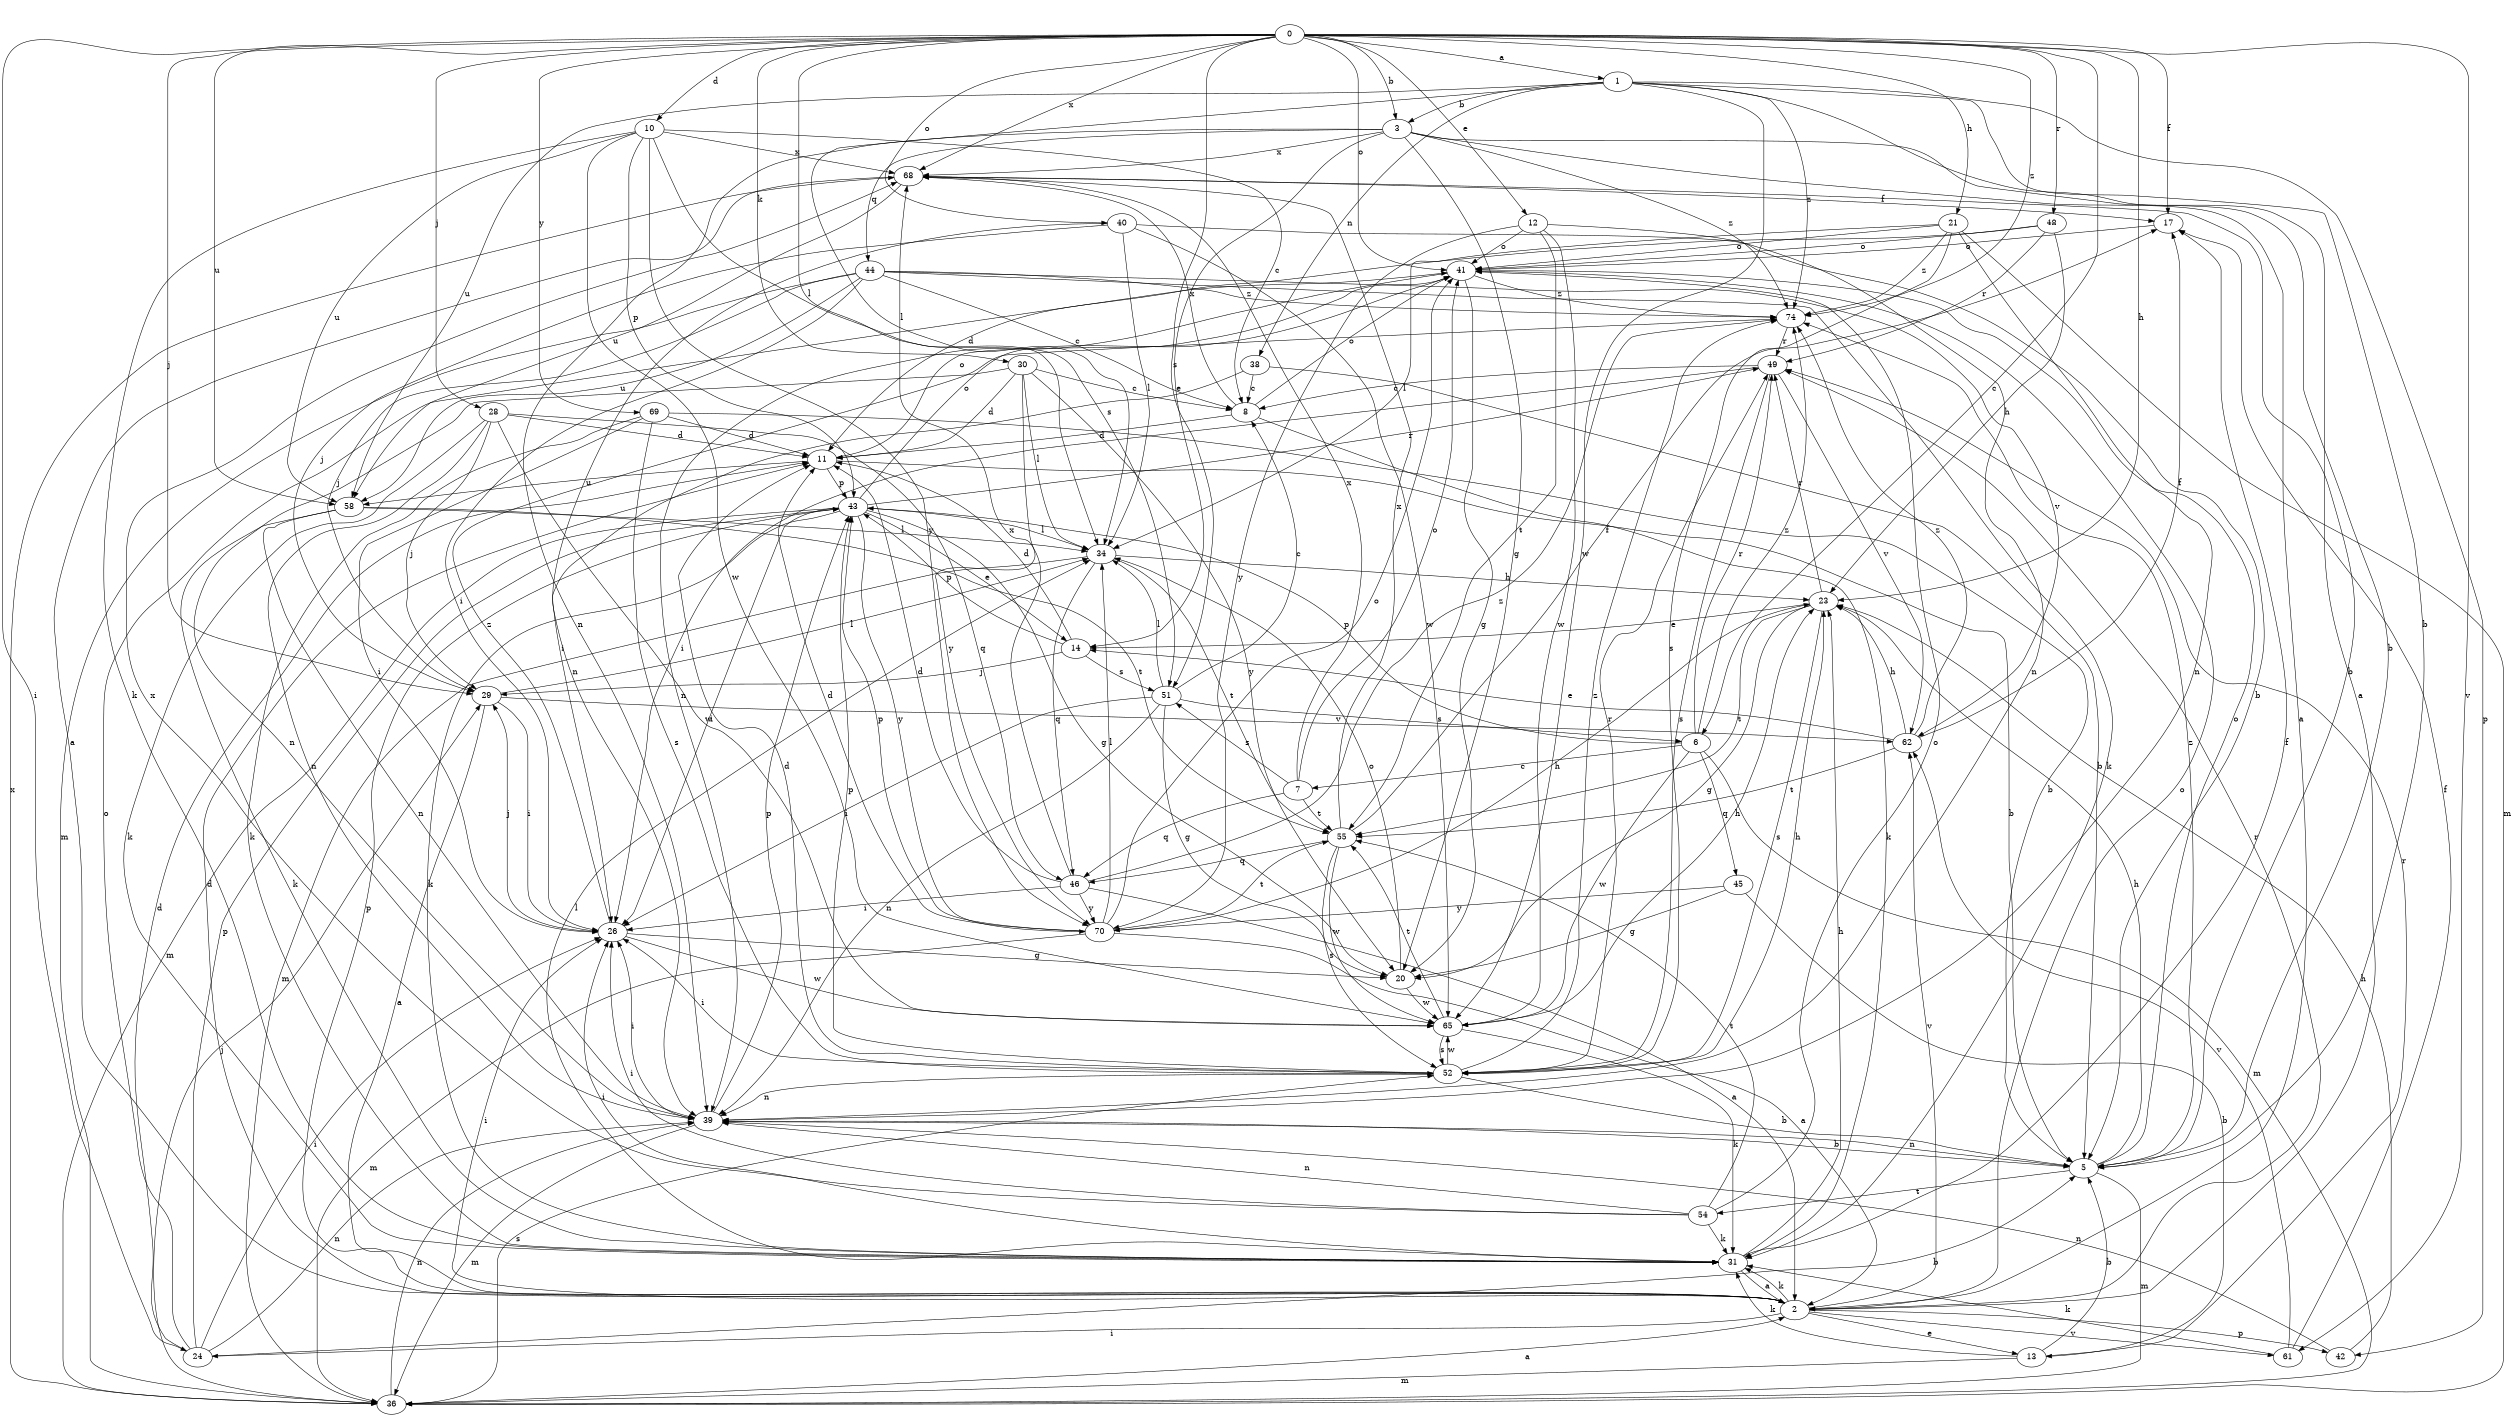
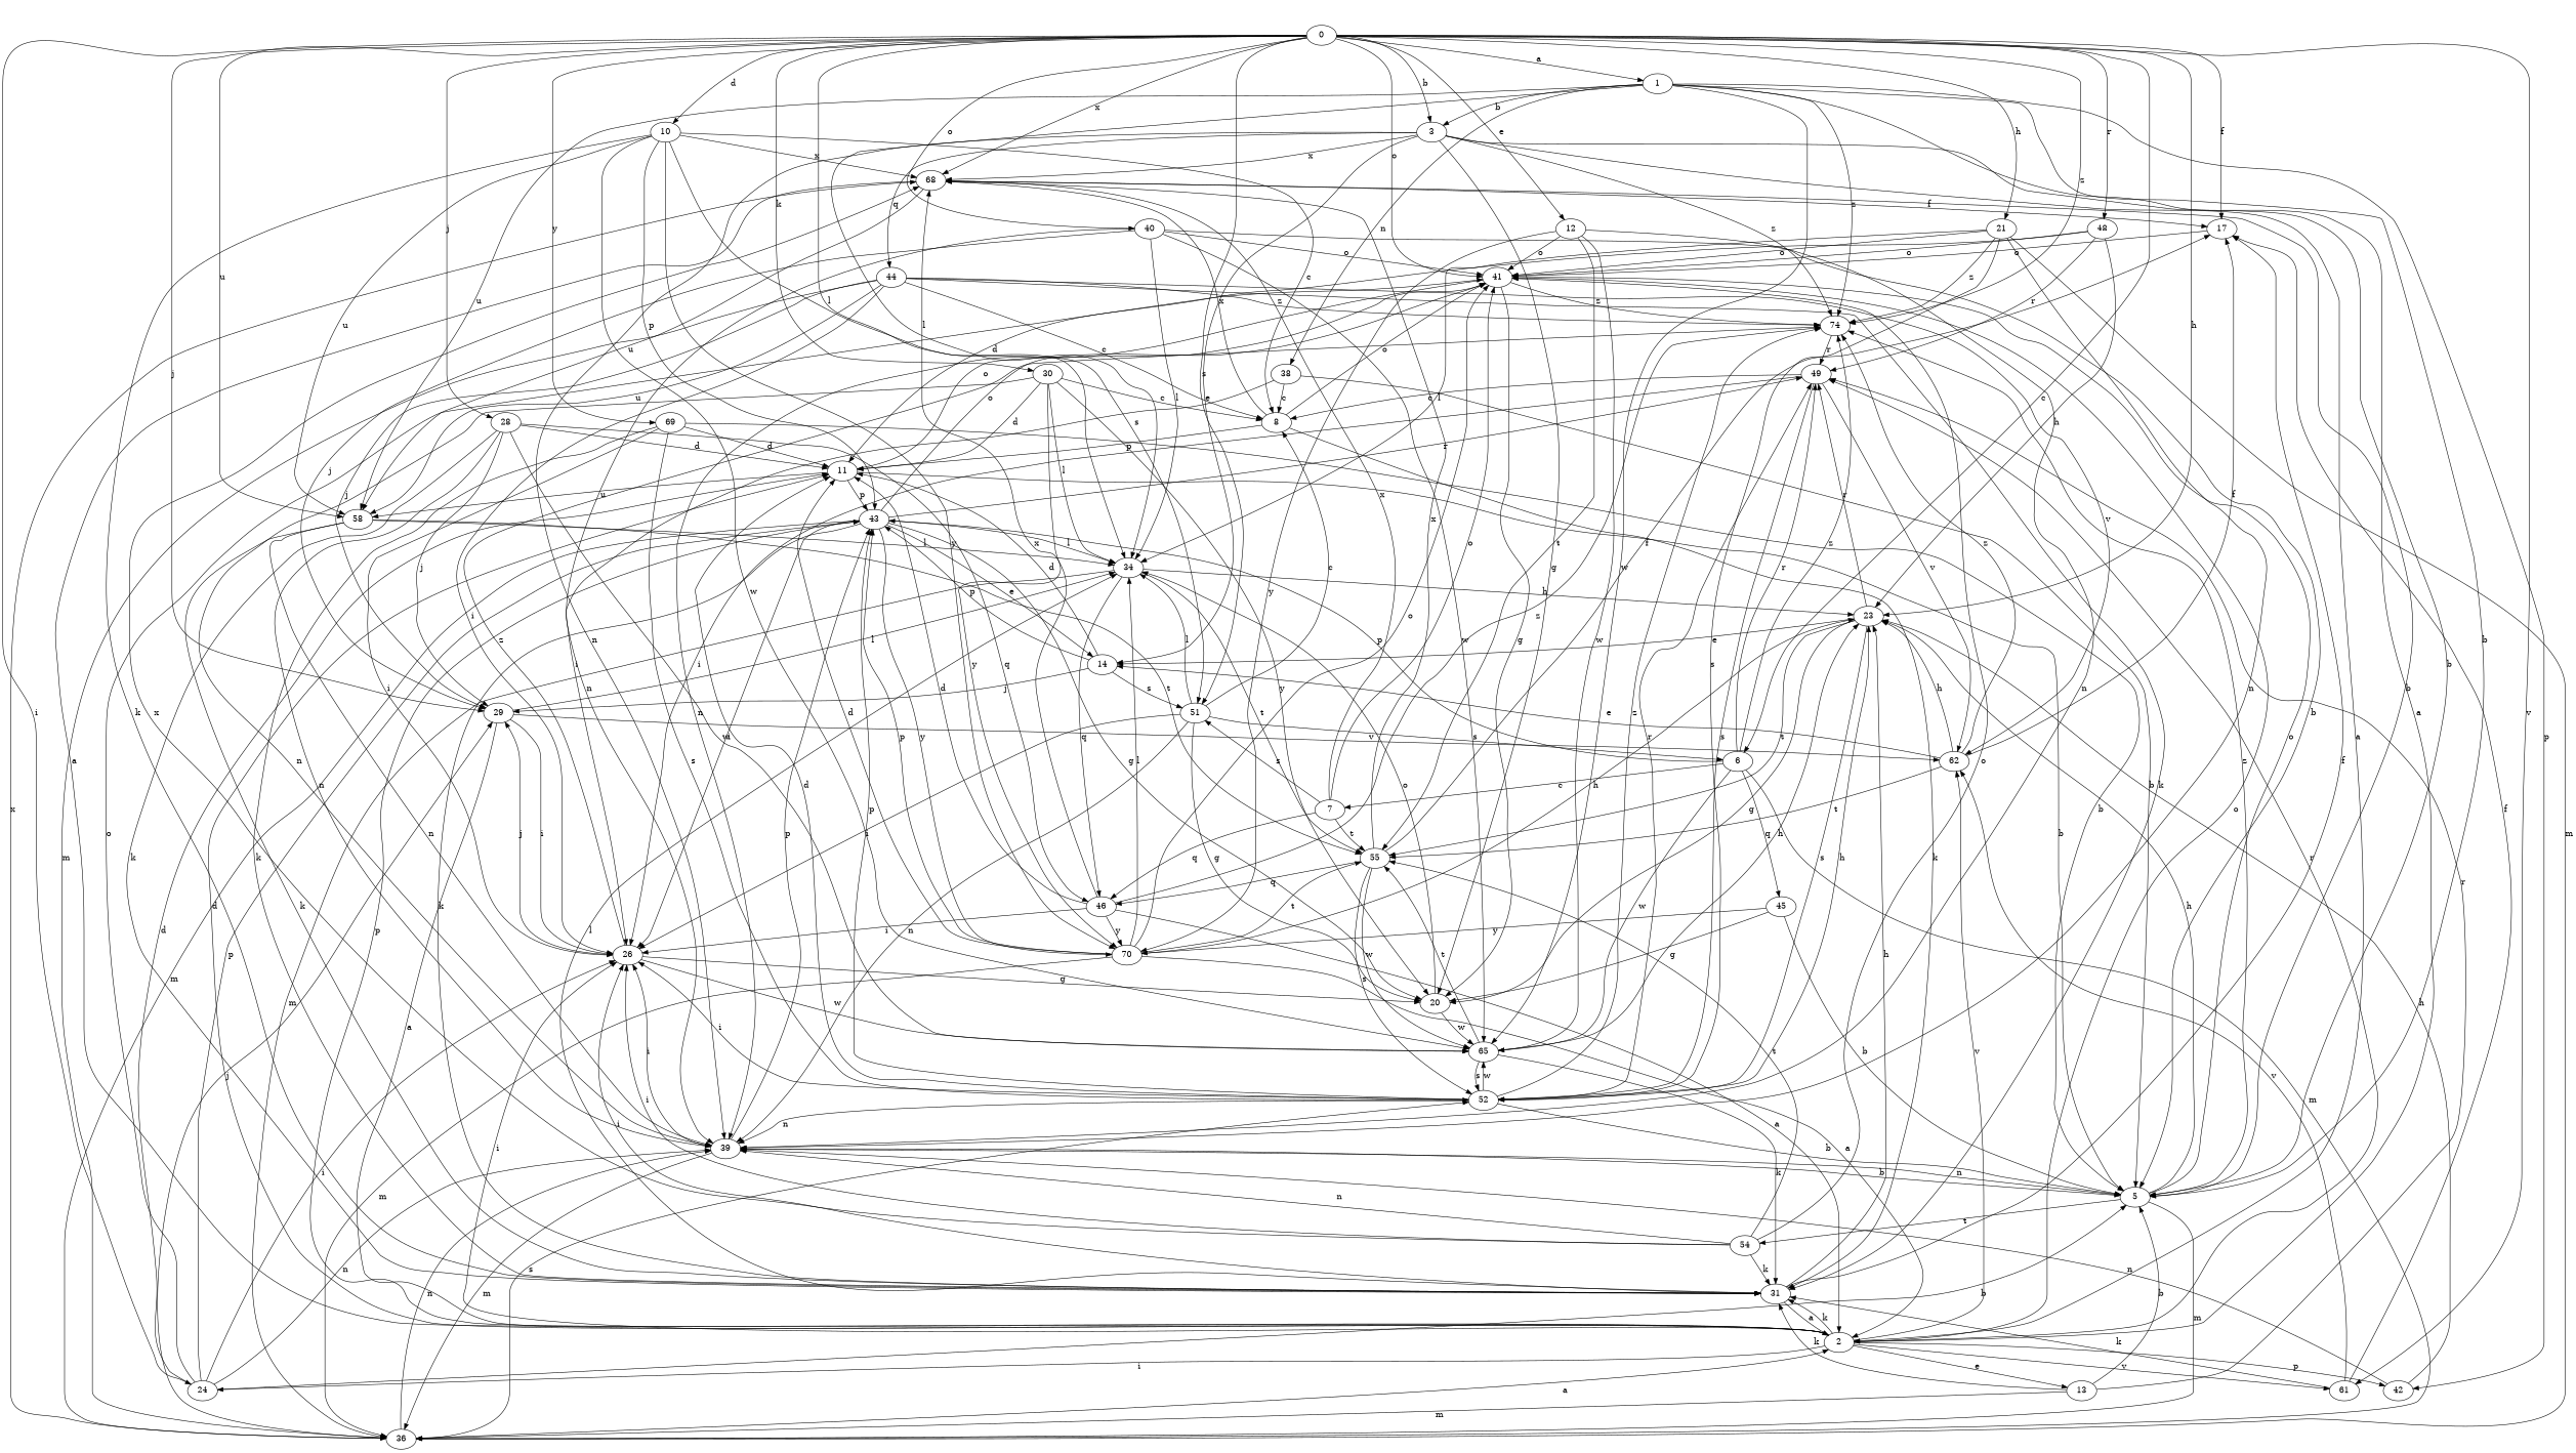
  strict digraph {
    0
    1
    3
    6
    10
    12
    17
    21
    23
    24
    28
    29
    30
    34
    40
    41
    48
    51
    58
    61
    68
    69
    74
    2
    5
    38
    42
    65
    14
    20
    39
    44
    43
    49
    36
    7
    45
    31
    8
    70
    55
    52
    11
    26
    46
    62
    13
    54
    0 -> 1 [label=a]
    0 -> 3 [label=b]
    0 -> 6 [label=c]
    0 -> 10 [label=d]
    0 -> 12 [label=e]
    0 -> 17 [label=f]
    0 -> 21 [label=h]
    0 -> 23 [label=h]
    0 -> 24 [label=i]
    0 -> 28 [label=j]
    0 -> 29 [label=j]
    0 -> 30 [label=k]
    0 -> 34 [label=l]
    0 -> 40 [label=o]
    0 -> 41 [label=o]
    0 -> 48 [label=r]
    0 -> 51 [label=s]
    0 -> 58 [label=u]
    0 -> 61 [label=v]
    0 -> 68 [label=x]
    0 -> 69 [label=y]
    0 -> 74 [label=z]
    1 -> 3 [label=b]
    1 -> 34 [label=l]
    1 -> 58 [label=u]
    1 -> 74 [label=z]
    1 -> 2 [label=a]
    1 -> 5 [label=b]
    1 -> 38 [label=n]
    1 -> 42 [label=p]
    1 -> 65 [label=w]
    3 -> 68 [label=x]
    3 -> 74 [label=z]
    3 -> 2 [label=a]
    3 -> 5 [label=b]
    3 -> 14 [label=e]
    3 -> 20 [label=g]
    3 -> 39 [label=n]
    3 -> 44 [label=q]
    6 -> 74 [label=z]
    6 -> 65 [label=w]
    6 -> 43 [label=p]
    6 -> 49 [label=r]
    6 -> 36 [label=m]
    6 -> 7 [label=c]
    6 -> 45 [label=q]
    10 -> 51 [label=s]
    10 -> 58 [label=u]
    10 -> 68 [label=x]
    10 -> 65 [label=w]
    10 -> 43 [label=p]
    10 -> 31 [label=k]
    10 -> 8 [label=c]
    10 -> 70 [label=y]
    12 -> 41 [label=o]
    12 -> 65 [label=w]
    12 -> 39 [label=n]
    12 -> 70 [label=y]
    12 -> 55 [label=t]
    17 -> 41 [label=o]
    21 -> 34 [label=l]
    21 -> 41 [label=o]
    21 -> 74 [label=z]
    21 -> 39 [label=n]
    21 -> 36 [label=m]
    21 -> 52 [label=s]
    23 -> 14 [label=e]
    23 -> 20 [label=g]
    23 -> 49 [label=r]
    23 -> 55 [label=t]
    23 -> 52 [label=s]
    24 -> 41 [label=o]
    24 -> 5 [label=b]
    24 -> 39 [label=n]
    24 -> 43 [label=p]
    24 -> 11 [label=d]
    24 -> 26 [label=i]
    28 -> 29 [label=j]
    28 -> 65 [label=w]
    28 -> 39 [label=n]
    28 -> 31 [label=k]
    28 -> 11 [label=d]
    28 -> 46 [label=q]
    29 -> 34 [label=l]
    29 -> 2 [label=a]
    29 -> 26 [label=i]
    29 -> 62 [label=v]
    30 -> 34 [label=l]
    30 -> 20 [label=y]
    30 -> 39 [label=n]
    30 -> 8 [label=c]
    30 -> 70 [label=y]
    30 -> 11 [label=d]
    34 -> 23 [label=h]
    34 -> 36 [label=m]
    34 -> 55 [label=t]
    34 -> 46 [label=q]
    40 -> 29 [label=j]
    40 -> 34 [label=l]
+   40 -> 41 [label=o]
    40 -> 5 [label=b]
    40 -> 65 [label=w]
    40 -> 39 [label=n]
    41 -> 74 [label=z]
    41 -> 20 [label=g]
    41 -> 39 [label=n]
    48 -> 23 [label=h]
    48 -> 41 [label=o]
    48 -> 49 [label=r]
    48 -> 11 [label=d]
    51 -> 6 [label=s]
    51 -> 34 [label=l]
    51 -> 20 [label=g]
    51 -> 39 [label=n]
    51 -> 8 [label=c]
    51 -> 26 [label=i]
    58 -> 34 [label=l]
    58 -> 39 [label=n]
    58 -> 31 [label=k]
    58 -> 55 [label=t]
    61 -> 17 [label=f]
    61 -> 31 [label=k]
    61 -> 62 [label=v]
    68 -> 17 [label=f]
    68 -> 58 [label=u]
    68 -> 2 [label=a]
    68 -> 5 [label=b]
    69 -> 5 [label=b]
    69 -> 31 [label=k]
    69 -> 52 [label=s]
    69 -> 11 [label=d]
    69 -> 26 [label=i]
    74 -> 49 [label=r]
    2 -> 24 [label=i]
    2 -> 41 [label=o]
    2 -> 61 [label=v]
    2 -> 42 [label=p]
    2 -> 43 [label=p]
    2 -> 49 [label=r]
    2 -> 31 [label=k]
    2 -> 11 [label=d]
    2 -> 26 [label=i]
    2 -> 62 [label=v]
    2 -> 13 [label=e]
    5 -> 23 [label=h]
    5 -> 41 [label=o]
    5 -> 74 [label=z]
    5 -> 39 [label=n]
    5 -> 36 [label=m]
    5 -> 54 [label=t]
    38 -> 5 [label=b]
    38 -> 8 [label=c]
    38 -> 26 [label=i]
    42 -> 23 [label=h]
    42 -> 39 [label=n]
    65 -> 23 [label=h]
    65 -> 31 [label=k]
    65 -> 55 [label=t]
    65 -> 52 [label=s]
    14 -> 29 [label=j]
    14 -> 51 [label=s]
    14 -> 43 [label=p]
    14 -> 11 [label=d]
    20 -> 34 [label=o]
    20 -> 65 [label=w]
    39 -> 5 [label=b]
    39 -> 43 [label=p]
    39 -> 36 [label=m]
    39 -> 26 [label=i]
    44 -> 29 [label=j]
    44 -> 58 [label=u]
    44 -> 74 [label=z]
    44 -> 36 [label=m]
    44 -> 31 [label=k]
    44 -> 8 [label=c]
    44 -> 26 [label=i]
    44 -> 62 [label=v]
    43 -> 34 [label=l]
    43 -> 41 [label=o]
    43 -> 14 [label=e]
    43 -> 20 [label=g]
    43 -> 49 [label=r]
    43 -> 36 [label=m]
    43 -> 31 [label=k]
    43 -> 70 [label=y]
    43 -> 26 [label=i]
    49 -> 8 [label=c]
    49 -> 52 [label=s]
    49 -> 26 [label=i]
    49 -> 62 [label=v]
    36 -> 29 [label=j]
    36 -> 68 [label=x]
    36 -> 2 [label=a]
    36 -> 39 [label=n]
    36 -> 52 [label=s]
    7 -> 41 [label=o]
    7 -> 51 [label=s]
    7 -> 68 [label=x]
    7 -> 55 [label=t]
    7 -> 46 [label=q]
-   45 -> 13 [label=b]
+   45 -> 5 [label=b]
    45 -> 20 [label=g]
    45 -> 70 [label=y]
    31 -> 17 [label=f]
    31 -> 23 [label=h]
    31 -> 34 [label=l]
    31 -> 2 [label=a]
    31 -> 26 [label=i]
    8 -> 41 [label=o]
    8 -> 68 [label=x]
    8 -> 31 [label=k]
-   8 -> 11 [label=d]
+   8 -> 11 [label=p]
    70 -> 23 [label=h]
    70 -> 34 [label=l]
    70 -> 41 [label=o]
    70 -> 2 [label=a]
    70 -> 43 [label=p]
    70 -> 36 [label=m]
    70 -> 55 [label=t]
    70 -> 11 [label=d]
    55 -> 17 [label=f]
    55 -> 68 [label=x]
    55 -> 65 [label=w]
    55 -> 52 [label=s]
    55 -> 46 [label=q]
    52 -> 23 [label=h]
    52 -> 74 [label=z]
    52 -> 5 [label=b]
    52 -> 65 [label=w]
    52 -> 39 [label=n]
    52 -> 43 [label=p]
    52 -> 49 [label=r]
    52 -> 11 [label=d]
    52 -> 26 [label=i]
    11 -> 41 [label=o]
    11 -> 58 [label=u]
    11 -> 5 [label=b]
    11 -> 43 [label=p]
    26 -> 29 [label=j]
    26 -> 74 [label=z]
    26 -> 65 [label=w]
    26 -> 20 [label=g]
    46 -> 68 [label=x]
    46 -> 74 [label=z]
    46 -> 2 [label=a]
    46 -> 70 [label=y]
    46 -> 11 [label=d]
    46 -> 26 [label=i]
    62 -> 17 [label=f]
    62 -> 23 [label=h]
    62 -> 74 [label=z]
    62 -> 14 [label=e]
    62 -> 55 [label=t]
    13 -> 5 [label=b]
    13 -> 49 [label=r]
    13 -> 36 [label=m]
    13 -> 31 [label=k]
    54 -> 41 [label=o]
    54 -> 68 [label=x]
    54 -> 39 [label=n]
    54 -> 31 [label=k]
    54 -> 55 [label=t]
    54 -> 26 [label=i]
  }
